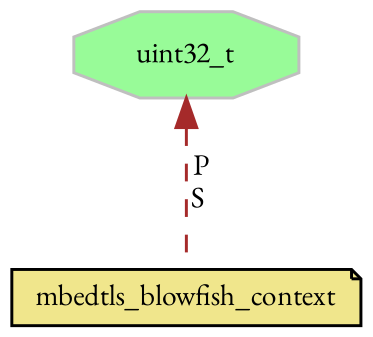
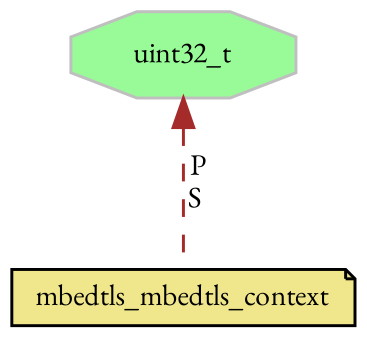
  digraph {
    fontname="EB Garamond"
    node [fontname="EB Garamond" fontsize=10 style=filled]
-   n1 [color=black fillcolor=khaki fontcolor=black height=0.2 label=mbedtls_blowfish_context shape=note width=0.4]
+   n1 [color=black fillcolor=khaki fontcolor=black height=0.2 label=mbedtls_mbedtls_context shape=note width=0.4]
    n2 [color=grey75 fillcolor=palegreen height=0.2 label=uint32_t shape=octagon width=0.4]
    n2 -> n1 [color=brown dir=back fontname="EB Garamond" fontsize=10 label=" P\nS" labelfontname=Helvetica labelfontsize=10 style=dashed]
  }
